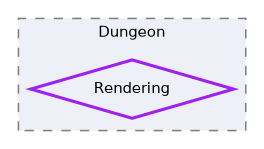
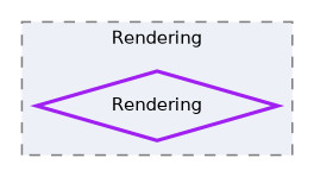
  digraph {
    compound=true
    n1 [color=purple fillcolor="#edf0f7" fontname=Helvetica fontsize=10 height=0.2 label=Rendering shape=diamond style="filled,bold" width=0.4]
    subgraph cluster_1 {
      bgcolor="#edf0f7"
      fontname=Helvetica
      fontsize=10
-     label=Dungeon
+     label=Rendering
      pencolor=grey50
      style="filled,dashed"
      n1
    }
  }
